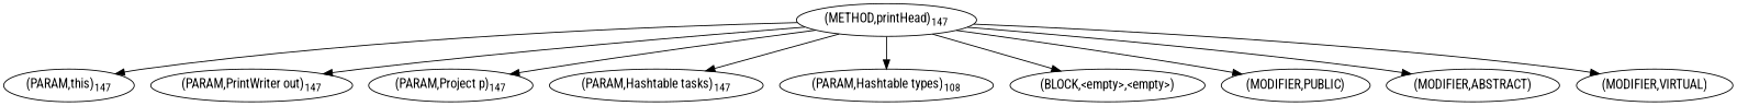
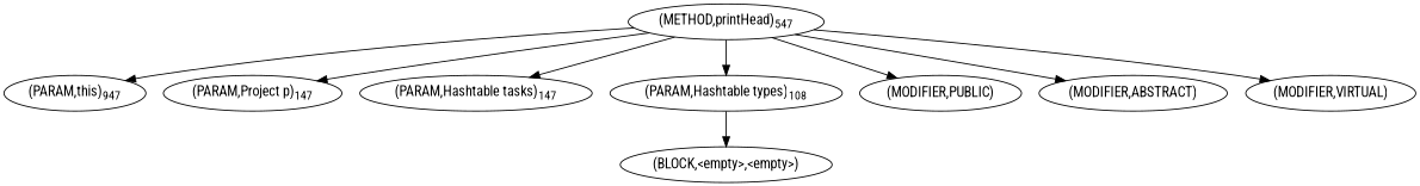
  digraph {
    fontname="Roboto Condensed"
    node [fontname="Roboto Condensed"]
    edge [fontname="Roboto Condensed"]
-   n1 [label=<(METHOD,printHead)<SUB>147</SUB>>]
-   n2 [label=<(PARAM,this)<SUB>147</SUB>>]
-   n3 [label=<(PARAM,PrintWriter out)<SUB>147</SUB>>]
+   n1 [label=<(METHOD,printHead)<SUB>547</SUB>>]
+   n2 [label=<(PARAM,this)<SUB>947</SUB>>]
    n4 [label=<(PARAM,Project p)<SUB>147</SUB>>]
    n5 [label=<(PARAM,Hashtable tasks)<SUB>147</SUB>>]
    n6 [label=<(PARAM,Hashtable types)<SUB>108</SUB>>]
    n7 [label=<(BLOCK,&lt;empty&gt;,&lt;empty&gt;)>]
    n8 [label=<(MODIFIER,PUBLIC)>]
    n9 [label=<(MODIFIER,ABSTRACT)>]
    n10 [label=<(MODIFIER,VIRTUAL)>]
    n1 -> n2
-   n1 -> n3
    n1 -> n4
    n1 -> n5
    n1 -> n6
-   n1 -> n7
+   n6 -> n7
    n1 -> n8
    n1 -> n9
    n1 -> n10
  }
